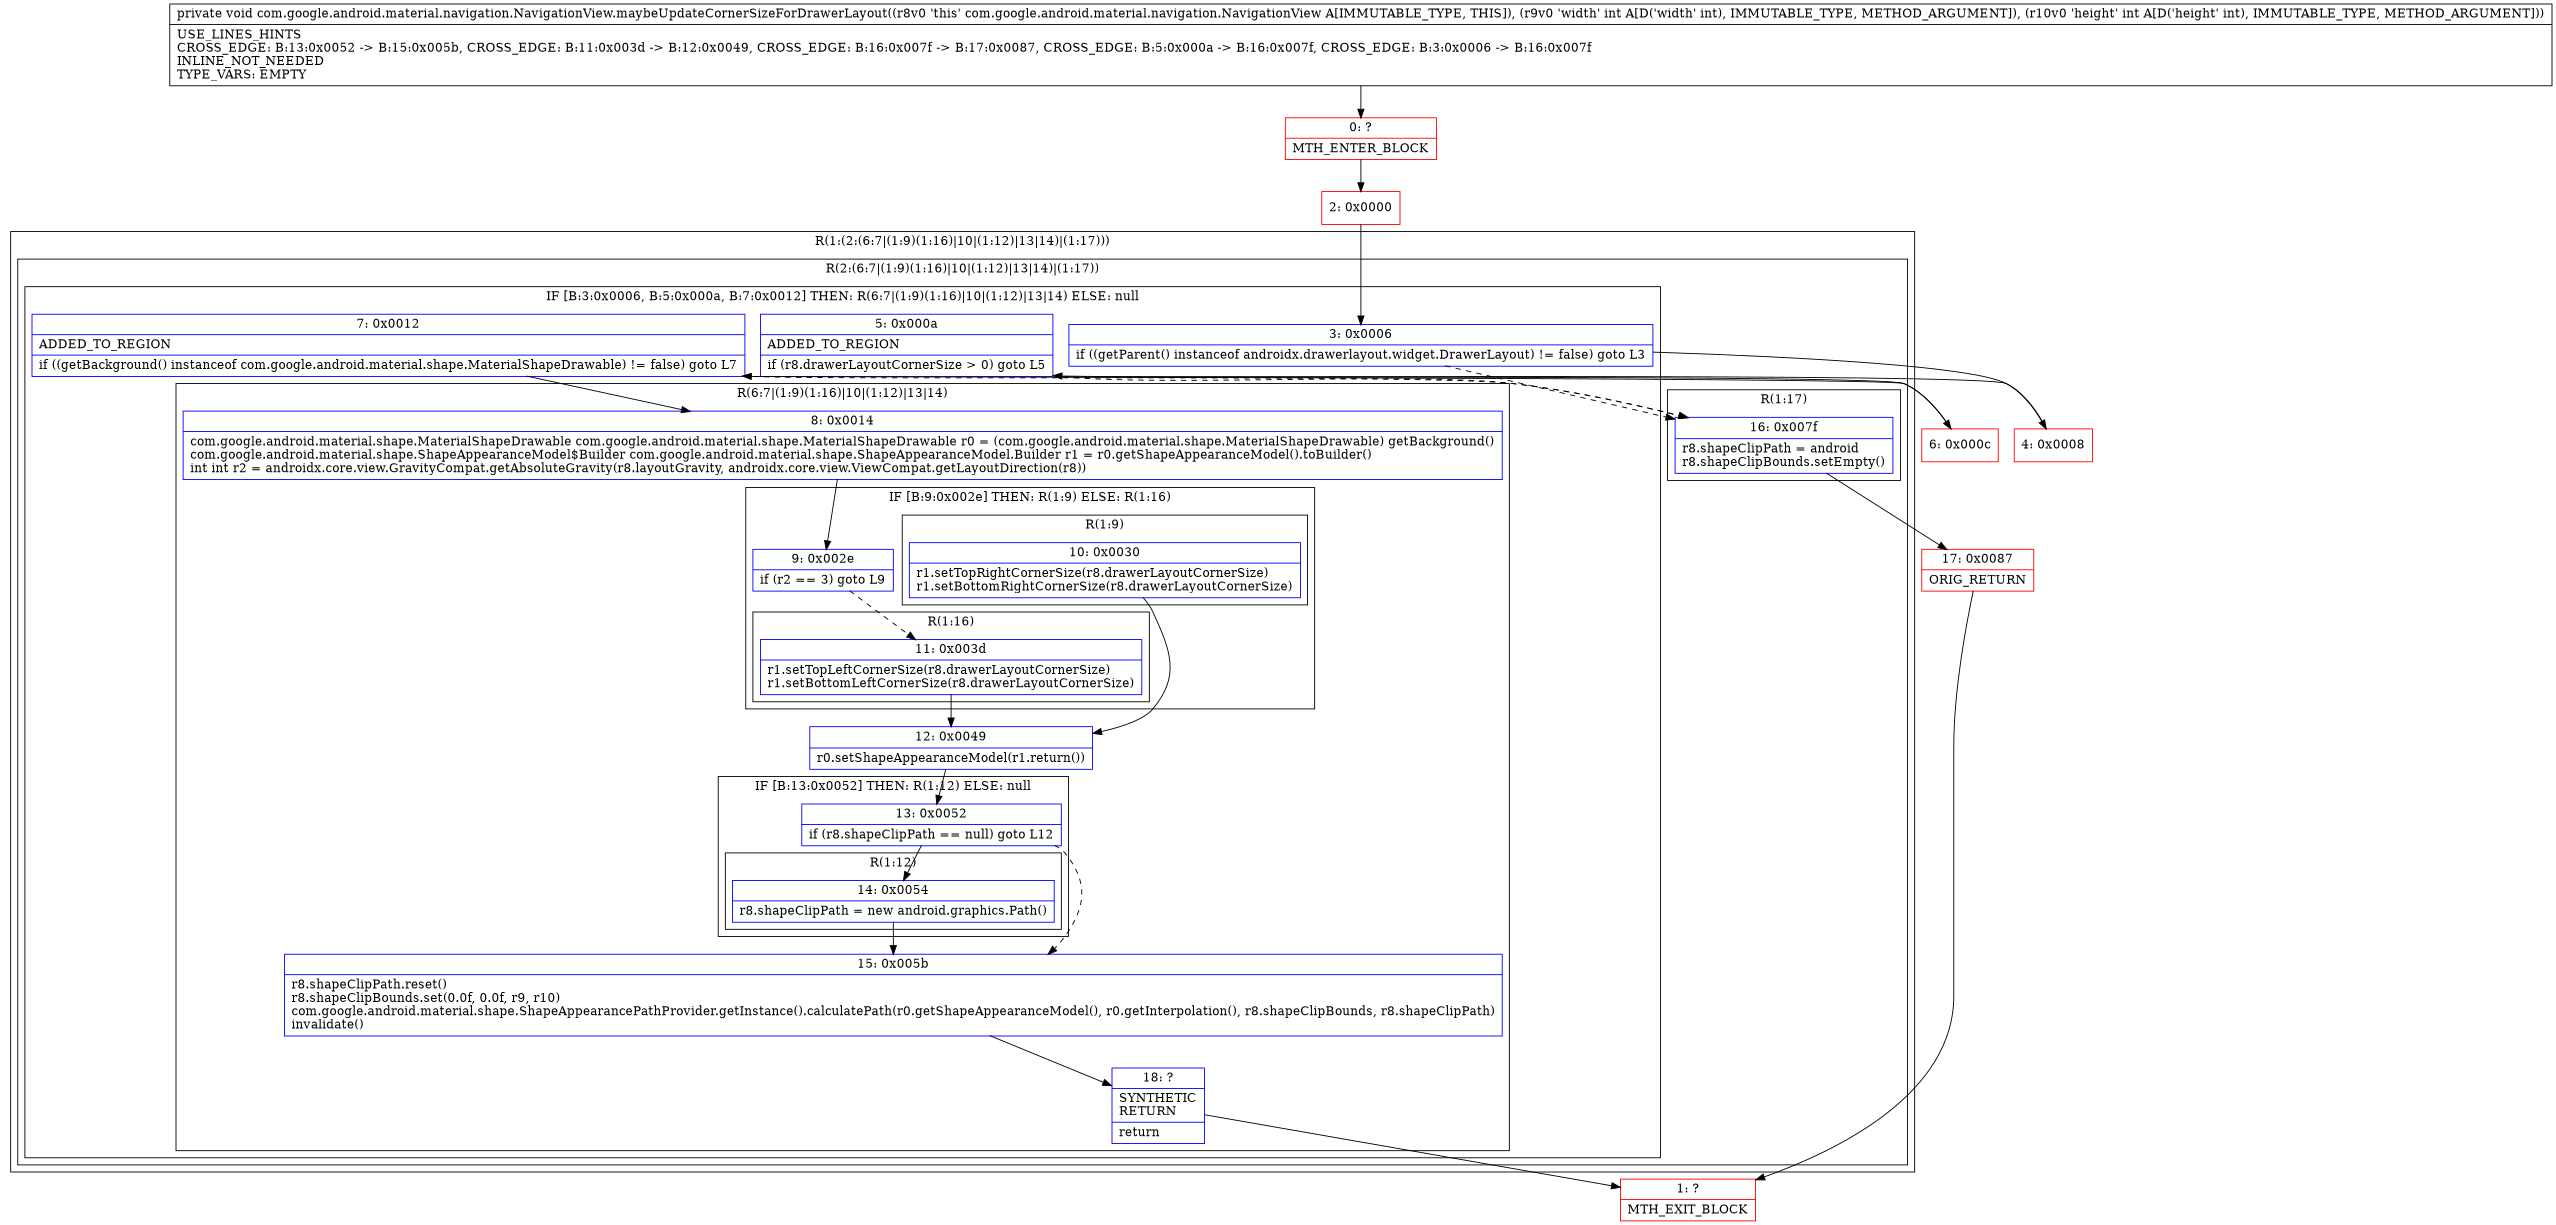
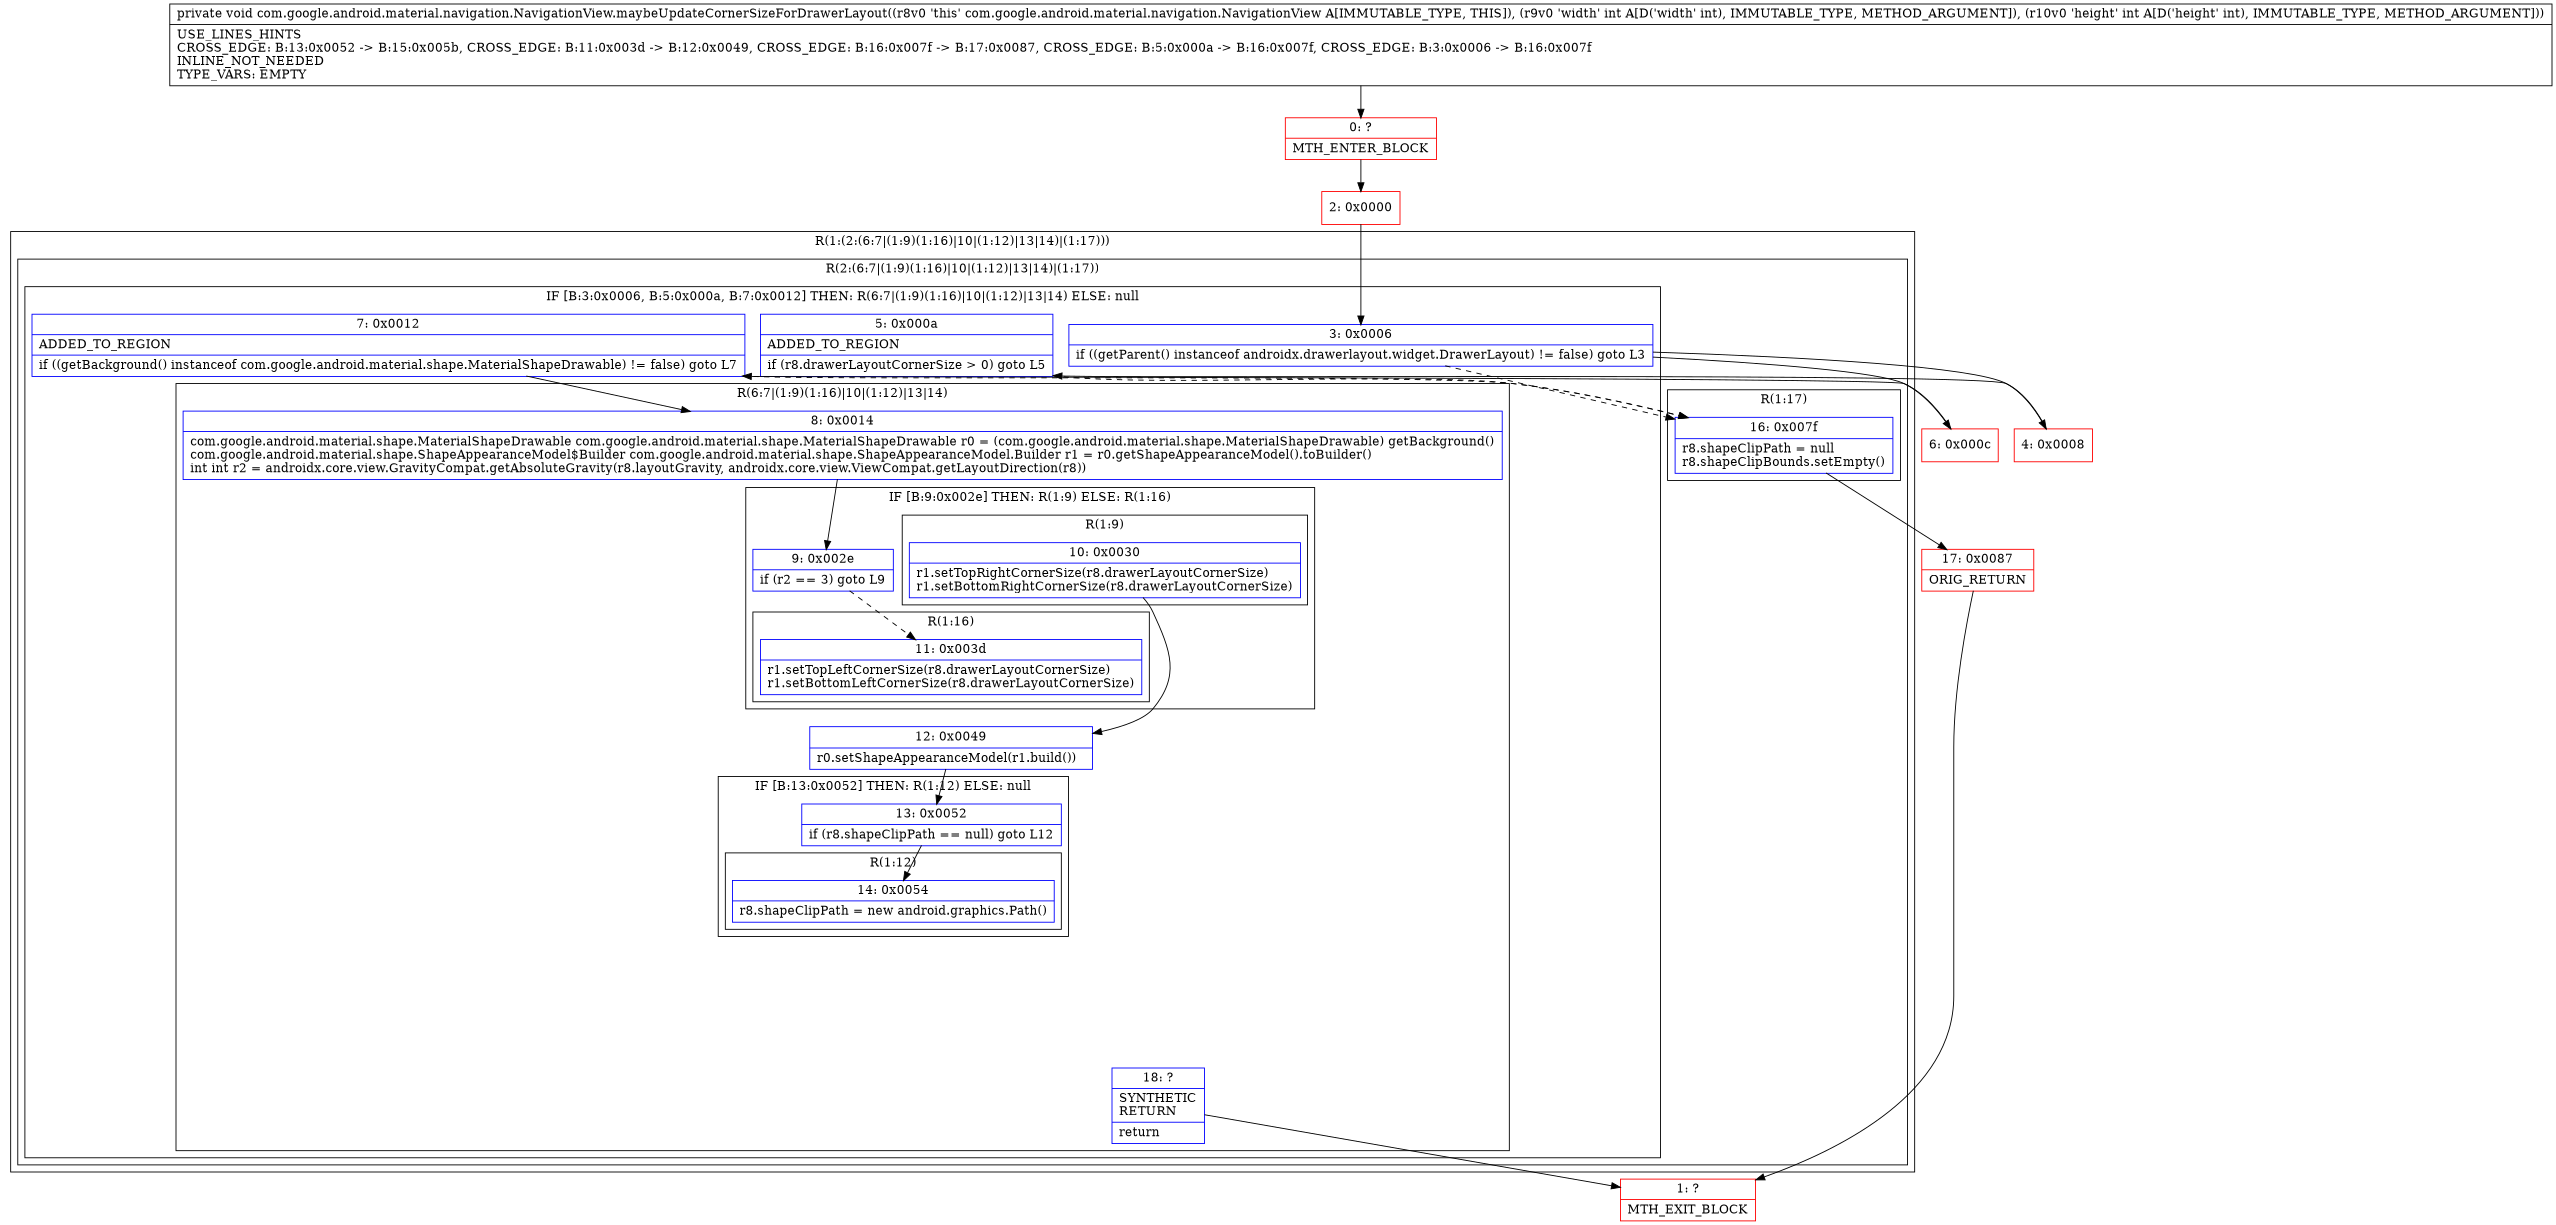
  digraph {
    node [color=blue shape=record]
    n1 [label="{10\:\ 0x0030|r1.setTopRightCornerSize(r8.drawerLayoutCornerSize)\lr1.setBottomRightCornerSize(r8.drawerLayoutCornerSize)\l}"]
    n2 [label="{11\:\ 0x003d|r1.setTopLeftCornerSize(r8.drawerLayoutCornerSize)\lr1.setBottomLeftCornerSize(r8.drawerLayoutCornerSize)\l}"]
    n3 [label="{9\:\ 0x002e|if (r2 == 3) goto L9\l}"]
    n4 [label="{14\:\ 0x0054|r8.shapeClipPath = new android.graphics.Path()\l}"]
    n5 [label="{13\:\ 0x0052|if (r8.shapeClipPath == null) goto L12\l}"]
    n6 [label="{8\:\ 0x0014|com.google.android.material.shape.MaterialShapeDrawable com.google.android.material.shape.MaterialShapeDrawable r0 = (com.google.android.material.shape.MaterialShapeDrawable) getBackground()\lcom.google.android.material.shape.ShapeAppearanceModel$Builder com.google.android.material.shape.ShapeAppearanceModel.Builder r1 = r0.getShapeAppearanceModel().toBuilder()\lint int r2 = androidx.core.view.GravityCompat.getAbsoluteGravity(r8.layoutGravity, androidx.core.view.ViewCompat.getLayoutDirection(r8))\l}"]
-   n7 [label="{12\:\ 0x0049|r0.setShapeAppearanceModel(r1.return())\l}"]
-   n8 [label="{15\:\ 0x005b|r8.shapeClipPath.reset()\lr8.shapeClipBounds.set(0.0f, 0.0f, r9, r10)\lcom.google.android.material.shape.ShapeAppearancePathProvider.getInstance().calculatePath(r0.getShapeAppearanceModel(), r0.getInterpolation(), r8.shapeClipBounds, r8.shapeClipPath)\linvalidate()\l}"]
+   n7 [label="{12\:\ 0x0049|r0.setShapeAppearanceModel(r1.build())\l}"]
    n9 [label="{18\:\ ?|SYNTHETIC\lRETURN\l|return\l}"]
    n10 [label="{3\:\ 0x0006|if ((getParent() instanceof androidx.drawerlayout.widget.DrawerLayout) != false) goto L3\l}"]
    n11 [label="{5\:\ 0x000a|ADDED_TO_REGION\l|if (r8.drawerLayoutCornerSize \> 0) goto L5\l}"]
    n12 [label="{7\:\ 0x0012|ADDED_TO_REGION\l|if ((getBackground() instanceof com.google.android.material.shape.MaterialShapeDrawable) != false) goto L7\l}"]
-   n13 [label="{16\:\ 0x007f|r8.shapeClipPath = android\lr8.shapeClipBounds.setEmpty()\l}"]
+   n13 [label="{16\:\ 0x007f|r8.shapeClipPath = null\lr8.shapeClipBounds.setEmpty()\l}"]
    n14 [color=red label="{1\:\ ?|MTH_EXIT_BLOCK\l}"]
    n15 [color=red label="{4\:\ 0x0008}"]
    n16 [color=red label="{6\:\ 0x000c}"]
    n17 [color=red label="{17\:\ 0x0087|ORIG_RETURN\l}"]
    n18 [color=red label="{0\:\ ?|MTH_ENTER_BLOCK\l}"]
    n19 [color=red label="{2\:\ 0x0000}"]
    n20 [label="{private void com.google.android.material.navigation.NavigationView.maybeUpdateCornerSizeForDrawerLayout((r8v0 'this' com.google.android.material.navigation.NavigationView A[IMMUTABLE_TYPE, THIS]), (r9v0 'width' int A[D('width' int), IMMUTABLE_TYPE, METHOD_ARGUMENT]), (r10v0 'height' int A[D('height' int), IMMUTABLE_TYPE, METHOD_ARGUMENT]))  | USE_LINES_HINTS\lCROSS_EDGE: B:13:0x0052 \-\> B:15:0x005b, CROSS_EDGE: B:11:0x003d \-\> B:12:0x0049, CROSS_EDGE: B:16:0x007f \-\> B:17:0x0087, CROSS_EDGE: B:5:0x000a \-\> B:16:0x007f, CROSS_EDGE: B:3:0x0006 \-\> B:16:0x007f\lINLINE_NOT_NEEDED\lTYPE_VARS: EMPTY\l}" color=""]
    subgraph cluster_1 {
      label="R(1:(2:(6:7|(1:9)(1:16)|10|(1:12)|13|14)|(1:17)))"
      subgraph cluster_2 {
        label="R(2:(6:7|(1:9)(1:16)|10|(1:12)|13|14)|(1:17))"
        subgraph cluster_3 {
          label="IF [B:3:0x0006, B:5:0x000a, B:7:0x0012] THEN: R(6:7|(1:9)(1:16)|10|(1:12)|13|14) ELSE: null"
          n10
          n11
          n12
          subgraph cluster_4 {
            label="R(6:7|(1:9)(1:16)|10|(1:12)|13|14)"
            n6
            n7
-           n8
            n9
            subgraph cluster_5 {
              label="IF [B:9:0x002e] THEN: R(1:9) ELSE: R(1:16)"
              n3
              subgraph cluster_6 {
                label="R(1:9)"
                n1
              }
              subgraph cluster_7 {
                label="R(1:16)"
                n2
              }
            }
            subgraph cluster_8 {
              label="IF [B:13:0x0052] THEN: R(1:12) ELSE: null"
              n5
              subgraph cluster_9 {
                label="R(1:12)"
                n4
              }
            }
          }
        }
        subgraph cluster_10 {
          label="R(1:17)"
          n13
        }
      }
    }
    n1 -> n7
-   n2 -> n7
    n3 -> n2 [style=dashed]
-   n4 -> n8
    n5 -> n4
-   n5 -> n8 [style=dashed]
    n6 -> n3
    n7 -> n5
-   n8 -> n9
    n9 -> n14
    n10 -> n13 [style=dashed]
    n10 -> n15
    n11 -> n13 [style=dashed]
-   n11 -> n16
+   n10 -> n16
    n12 -> n6
    n12 -> n13 [style=dashed]
    n13 -> n17
    n15 -> n11
    n16 -> n12
    n17 -> n14
    n18 -> n19
    n19 -> n10
    n20 -> n18
  }
